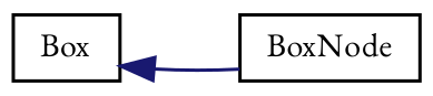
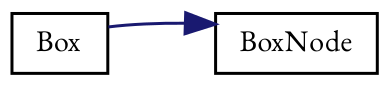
  digraph {
    rankdir=LR
    fontname="EB Garamond"
    node [color=black fontname="EB Garamond" fontsize=10 shape=record]
    n1 [height=0.2 label=Box width=0.4]
    n2 [height=0.2 label=BoxNode width=0.4]
-   n1 -> n2 [color=midnightblue dir=back fontname="EB Garamond" fontsize=10 labelfontname=Helvetica labelfontsize=10 style=solid]
+   n2 -> n1 [color=midnightblue dir=back fontname="EB Garamond" fontsize=10 labelfontname=Helvetica labelfontsize=10 style=solid]
  }
